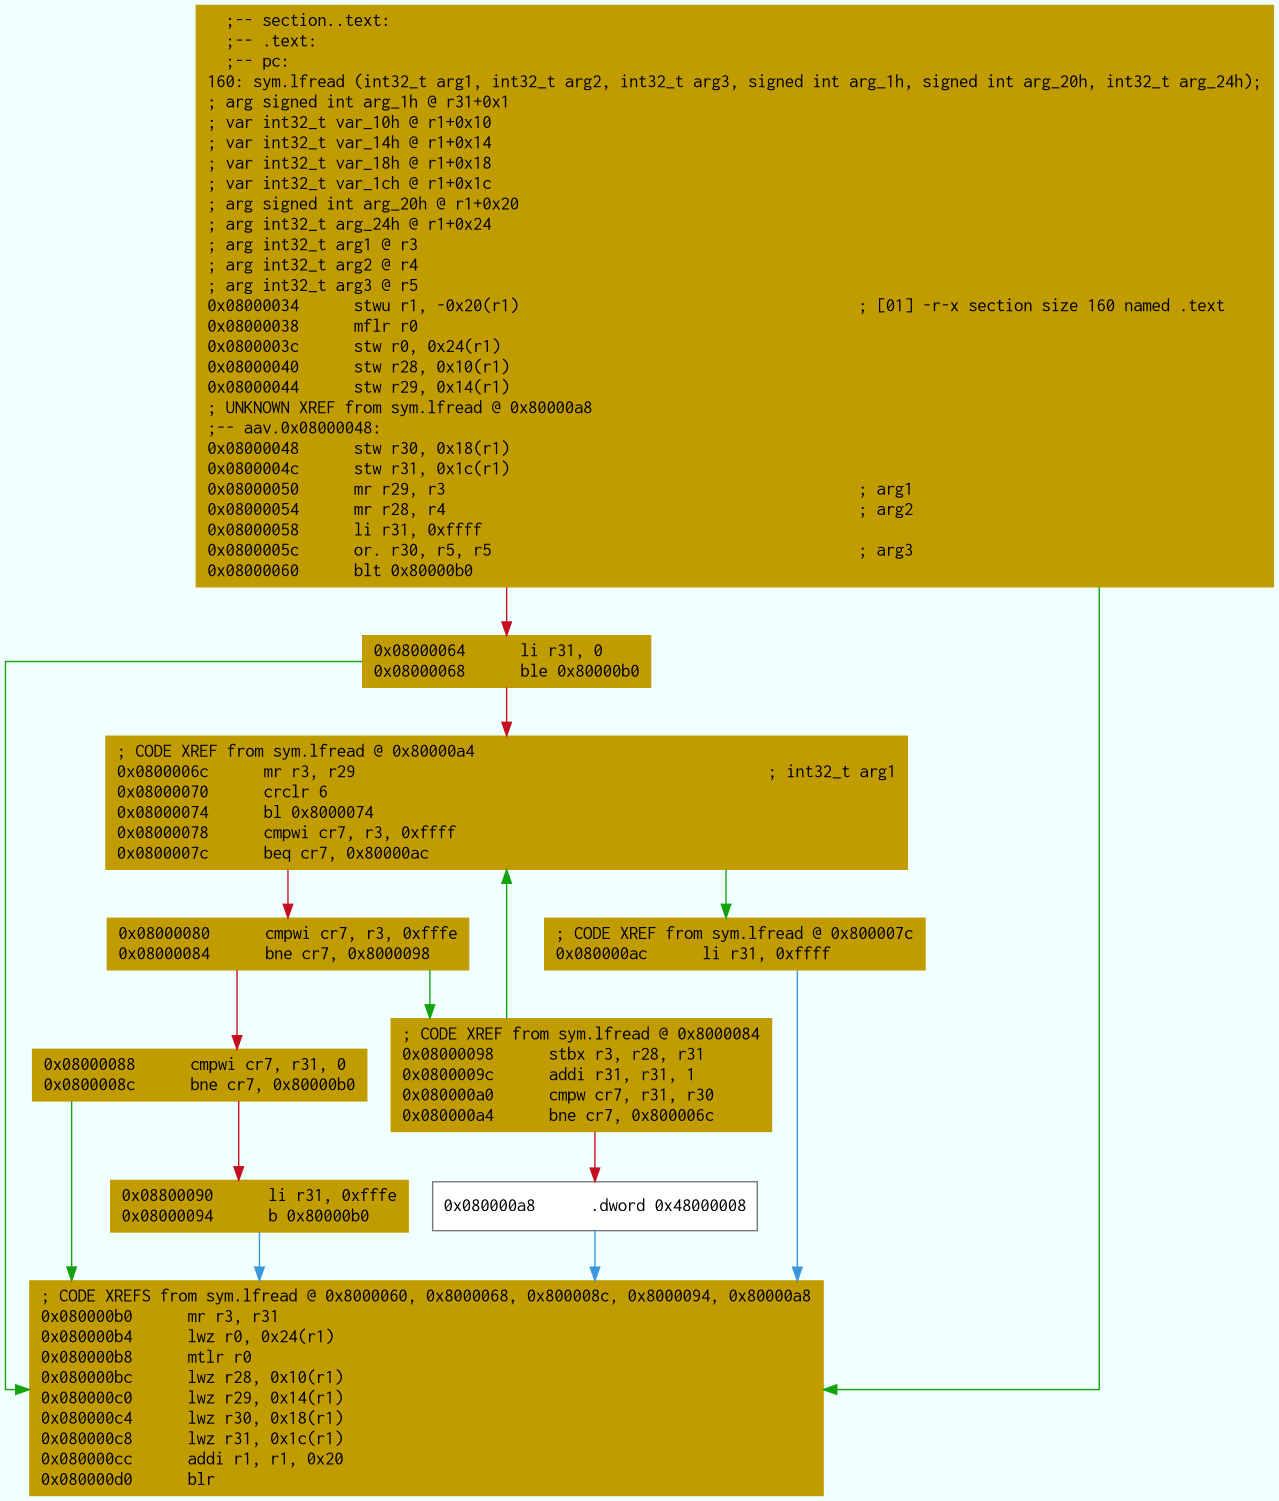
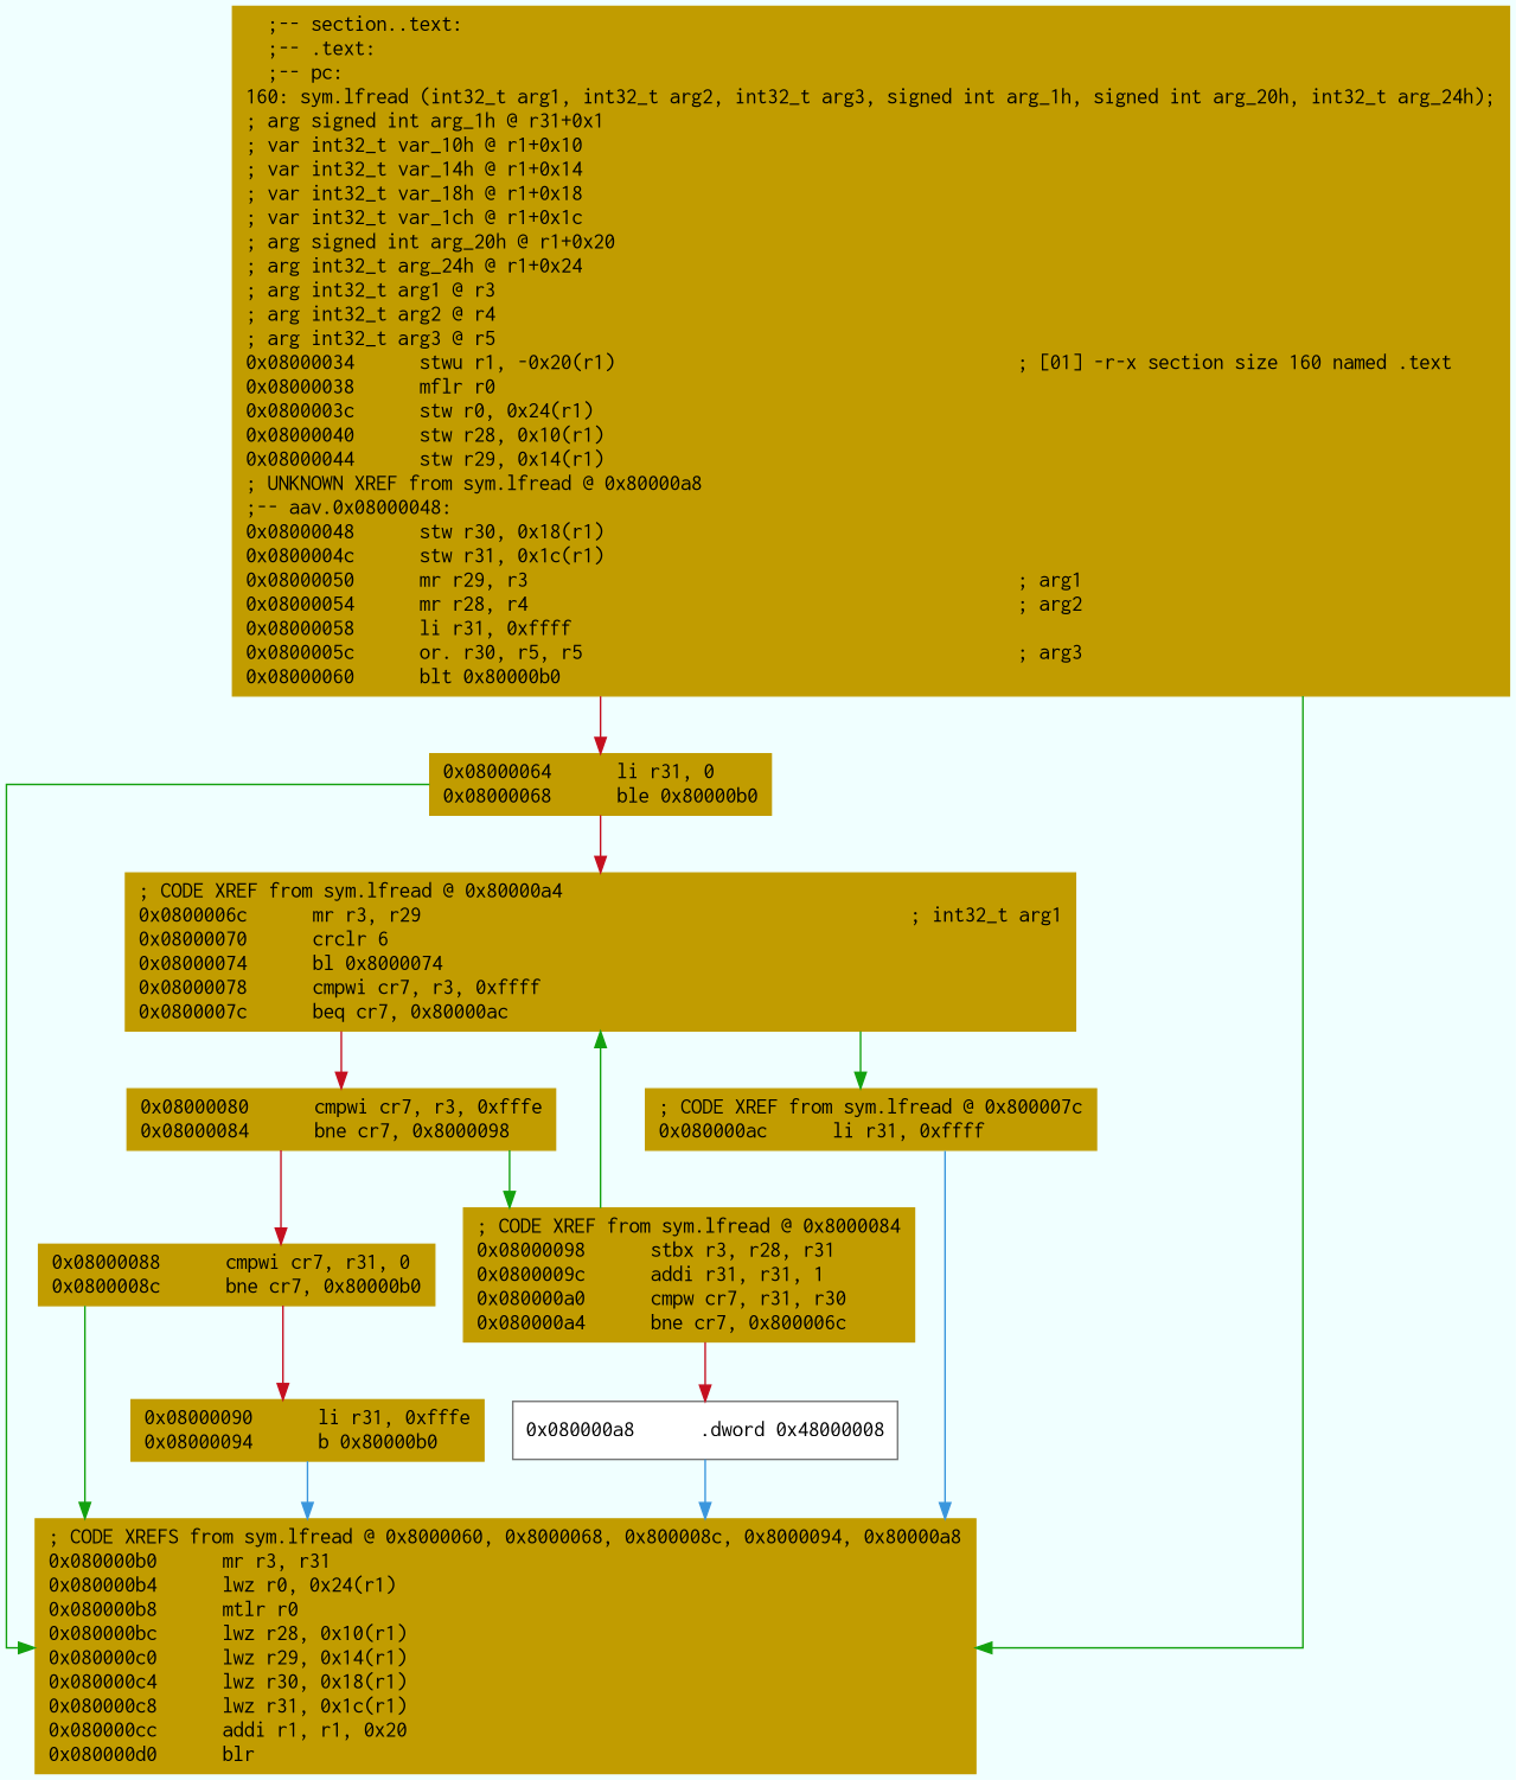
  digraph {
    bgcolor=azure
    fontname=Courier
    fontsize=8
    splines=ortho
    node [color="#c19c00" fillcolor="#c19c00" fontname=Courier shape=box style=filled]
    edge [arrowhead=normal color="#c50f1f"]
    n1 [label="  ;-- section..text:\l  ;-- .text:\l  ;-- pc:\l160: sym.lfread (int32_t arg1, int32_t arg2, int32_t arg3, signed int arg_1h, signed int arg_20h, int32_t arg_24h);\l; arg signed int arg_1h @ r31+0x1\l; var int32_t var_10h @ r1+0x10\l; var int32_t var_14h @ r1+0x14\l; var int32_t var_18h @ r1+0x18\l; var int32_t var_1ch @ r1+0x1c\l; arg signed int arg_20h @ r1+0x20\l; arg int32_t arg_24h @ r1+0x24\l; arg int32_t arg1 @ r3\l; arg int32_t arg2 @ r4\l; arg int32_t arg3 @ r5\l0x08000034      stwu r1, -0x20(r1)                                     ; [01] -r-x section size 160 named .text\l0x08000038      mflr r0\l0x0800003c      stw r0, 0x24(r1)\l0x08000040      stw r28, 0x10(r1)\l0x08000044      stw r29, 0x14(r1)\l; UNKNOWN XREF from sym.lfread @ 0x80000a8\l;-- aav.0x08000048:\l0x08000048      stw r30, 0x18(r1)\l0x0800004c      stw r31, 0x1c(r1)\l0x08000050      mr r29, r3                                             ; arg1\l0x08000054      mr r28, r4                                             ; arg2\l0x08000058      li r31, 0xffff\l0x0800005c      or. r30, r5, r5                                        ; arg3\l0x08000060      blt 0x80000b0\l"]
    n2 [label="0x08000064      li r31, 0\l0x08000068      ble 0x80000b0\l"]
    n3 [label="; CODE XREFS from sym.lfread @ 0x8000060, 0x8000068, 0x800008c, 0x8000094, 0x80000a8\l0x080000b0      mr r3, r31\l0x080000b4      lwz r0, 0x24(r1)\l0x080000b8      mtlr r0\l0x080000bc      lwz r28, 0x10(r1)\l0x080000c0      lwz r29, 0x14(r1)\l0x080000c4      lwz r30, 0x18(r1)\l0x080000c8      lwz r31, 0x1c(r1)\l0x080000cc      addi r1, r1, 0x20\l0x080000d0      blr\l"]
    n4 [label="; CODE XREF from sym.lfread @ 0x80000a4\l0x0800006c      mr r3, r29                                             ; int32_t arg1\l0x08000070      crclr 6\l0x08000074      bl 0x8000074\l0x08000078      cmpwi cr7, r3, 0xffff\l0x0800007c      beq cr7, 0x80000ac\l"]
    n5 [label="0x08000080      cmpwi cr7, r3, 0xfffe\l0x08000084      bne cr7, 0x8000098\l"]
    n6 [label="; CODE XREF from sym.lfread @ 0x800007c\l0x080000ac      li r31, 0xffff\l"]
    n7 [label="0x08000088      cmpwi cr7, r31, 0\l0x0800008c      bne cr7, 0x80000b0\l"]
    n8 [label="; CODE XREF from sym.lfread @ 0x8000084\l0x08000098      stbx r3, r28, r31\l0x0800009c      addi r31, r31, 1\l0x080000a0      cmpw cr7, r31, r30\l0x080000a4      bne cr7, 0x800006c\l"]
-   n9 [label="0x08800090      li r31, 0xfffe\l0x08000094      b 0x80000b0\l"]
+   n9 [label="0x08000090      li r31, 0xfffe\l0x08000094      b 0x80000b0\l"]
    n10 [color="#767676" fillcolor=white label="0x080000a8      .dword 0x48000008\l"]
    n1 -> n2
    n1 -> n3 [color="#13a10e"]
    n2 -> n3 [color="#13a10e"]
    n2 -> n4
    n4 -> n5
    n4 -> n6 [color="#13a10e"]
    n5 -> n7
    n5 -> n8 [color="#13a10e"]
    n6 -> n3 [color="#3a96dd"]
    n7 -> n3 [color="#13a10e"]
    n7 -> n9
    n8 -> n4 [color="#13a10e"]
    n8 -> n10
    n9 -> n3 [color="#3a96dd"]
    n10 -> n3 [color="#3a96dd"]
  }
